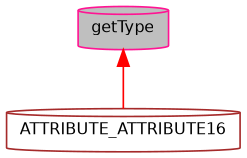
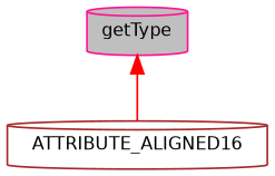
  digraph {
    rankdir=TB
    node [fontname=Helvetica fontsize=10 shape=cylinder style=filled]
    n1 [color=deeppink fillcolor=grey75 fontcolor=black height=0.2 label=getType width=0.4]
-   n2 [color=brown fillcolor=white height=0.2 label=ATTRIBUTE_ATTRIBUTE16 width=0.4]
+   n2 [color=brown fillcolor=white height=0.2 label=ATTRIBUTE_ALIGNED16 width=0.4]
    n1 -> n2 [color=red dir=back fontname=Helvetica fontsize=10 labelfontname=Helvetica labelfontsize=10 style=solid]
  }
